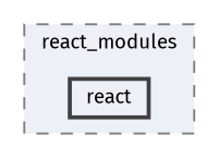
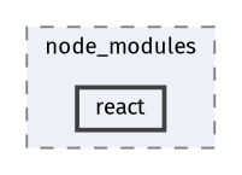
  digraph {
    compound=true
    fontname="Fira Sans"
    n1 [color=grey25 fillcolor="#edf0f7" fontname="Fira Sans" fontsize=10 height=0.2 label=react shape=box style="filled,bold" width=0.4]
    subgraph cluster_1 {
      bgcolor="#edf0f7"
      fontsize=10
-     label=react_modules
+     label=node_modules
      pencolor=grey50
      style="filled,dashed"
      n1
    }
  }
